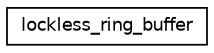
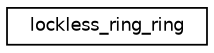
  digraph {
    rankdir=LR
-   n1 [color=black fillcolor=white fontname=Helvetica fontsize=10 height=0.2 label=lockless_ring_buffer shape=record style=filled width=0.4]
+   n1 [color=black fillcolor=white fontname=Helvetica fontsize=10 height=0.2 label=lockless_ring_ring shape=record style=filled width=0.4]
  }
